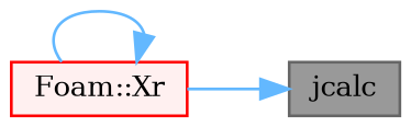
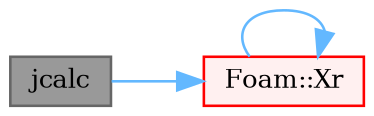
  digraph {
    rankdir=LR
    fontname="DejaVu Serif"
    node [fontname="DejaVu Serif" fontsize=10 shape=box style=filled]
    edge [color=steelblue1 fontname="DejaVu Serif" fontsize=10 labelfontname=Helvetica labelfontsize=10 style=solid]
    n1 [color=gray40 fillcolor=grey60 fontcolor=black height=0.2 label=jcalc width=0.4]
    n2 [color=red fillcolor="#FFF0F0" height=0.2 label="Foam::Xr" width=0.4]
-   n2 -> n1
+   n1 -> n2
    n2 -> n2
  }
